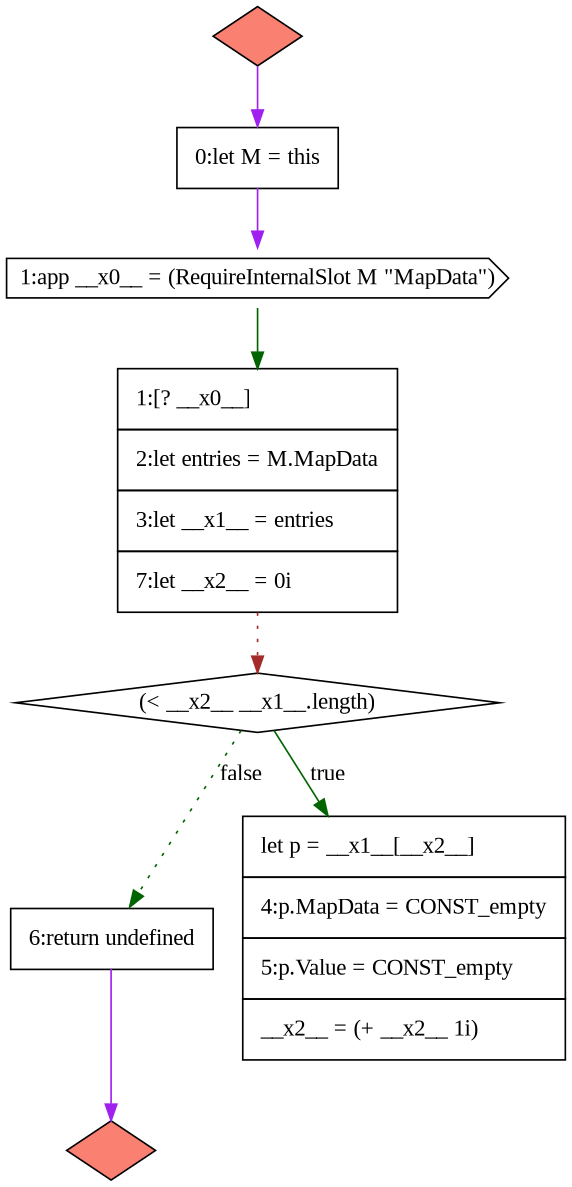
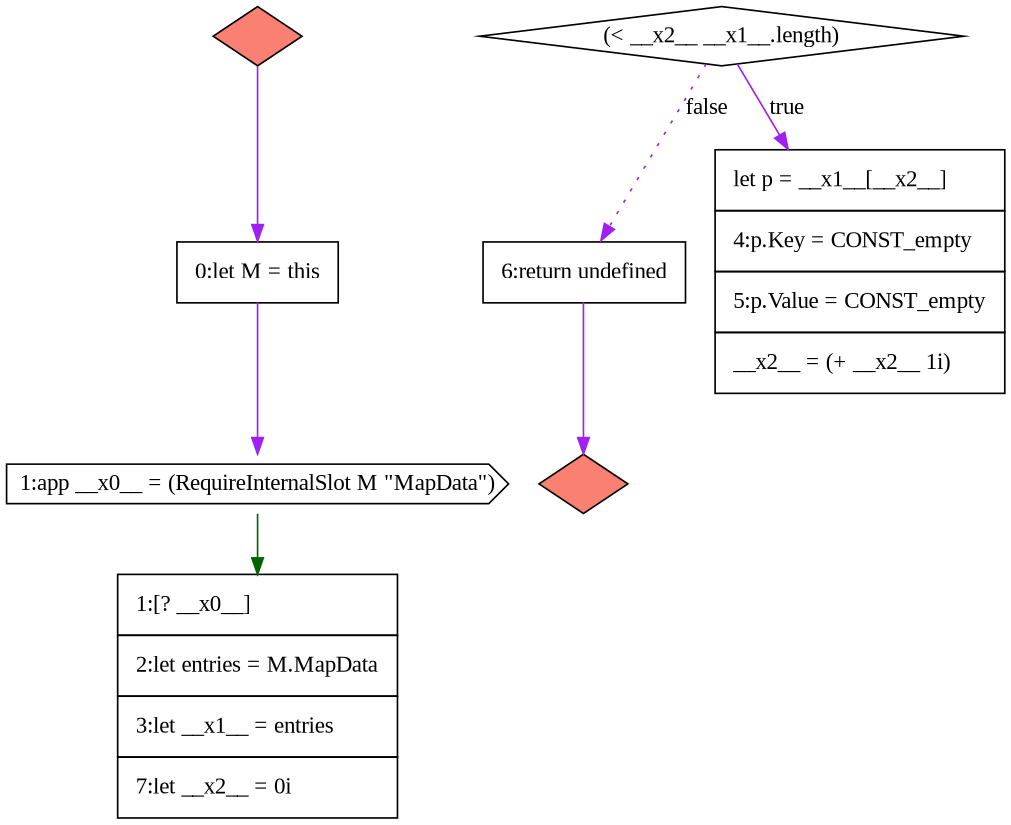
  digraph {
    fontname="Liberation Serif"
    node [color=black fillcolor=white fontname="Liberation Serif" shape=none style=filled]
    edge [color=purple fontname="Liberation Serif" style=solid]
    n1 [label=<<font color="black">     <table border="0" cellborder="1" cellspacing="0" cellpadding="10">       <tr><td align="left">1:[? __x0__]</td></tr>       <tr><td align="left">2:let entries = M.MapData</td></tr>       <tr><td align="left">3:let __x1__ = entries</td></tr>       <tr><td align="left">7:let __x2__ = 0i</td></tr>     </table>   </font>> margin=0]
    n2 [label=<<font color="black">(&lt; __x2__ __x1__.length)</font>> shape=diamond]
    n3 [label=<<font color="black">     <table border="0" cellborder="1" cellspacing="0" cellpadding="10">       <tr><td align="left">6:return undefined</td></tr>     </table>   </font>> margin=0]
-   n4 [label=<<font color="black">     <table border="0" cellborder="1" cellspacing="0" cellpadding="10">       <tr><td align="left">let p = __x1__[__x2__]</td></tr>       <tr><td align="left">4:p.MapData = CONST_empty</td></tr>       <tr><td align="left">5:p.Value = CONST_empty</td></tr>       <tr><td align="left">__x2__ = (+ __x2__ 1i)</td></tr>     </table>   </font>> margin=0]
+   n4 [label=<<font color="black">     <table border="0" cellborder="1" cellspacing="0" cellpadding="10">       <tr><td align="left">let p = __x1__[__x2__]</td></tr>       <tr><td align="left">4:p.Key = CONST_empty</td></tr>       <tr><td align="left">5:p.Value = CONST_empty</td></tr>       <tr><td align="left">__x2__ = (+ __x2__ 1i)</td></tr>     </table>   </font>> margin=0]
    n5 [fillcolor=salmon label=" " shape=diamond]
    n6 [label=<<font color="black">1:app __x0__ = (RequireInternalSlot M &quot;MapData&quot;)</font>> shape=cds]
    n7 [label=<<font color="black">     <table border="0" cellborder="1" cellspacing="0" cellpadding="10">       <tr><td align="left">0:let M = this</td></tr>     </table>   </font>> margin=0]
    n8 [fillcolor=salmon label=" " shape=diamond]
-   n1 -> n2 [color=brown style=dotted]
-   n2 -> n3 [color=darkgreen label=<<font color="black">false</font>> style=dotted]
-   n2 -> n4 [color=darkgreen label=<<font color="black">true</font>>]
+   n2 -> n3 [label=<<font color="black">false</font>> style=dotted]
+   n2 -> n4 [label=<<font color="black">true</font>>]
    n3 -> n5
    n6 -> n1 [color=darkgreen]
    n7 -> n6
    n8 -> n7
  }
